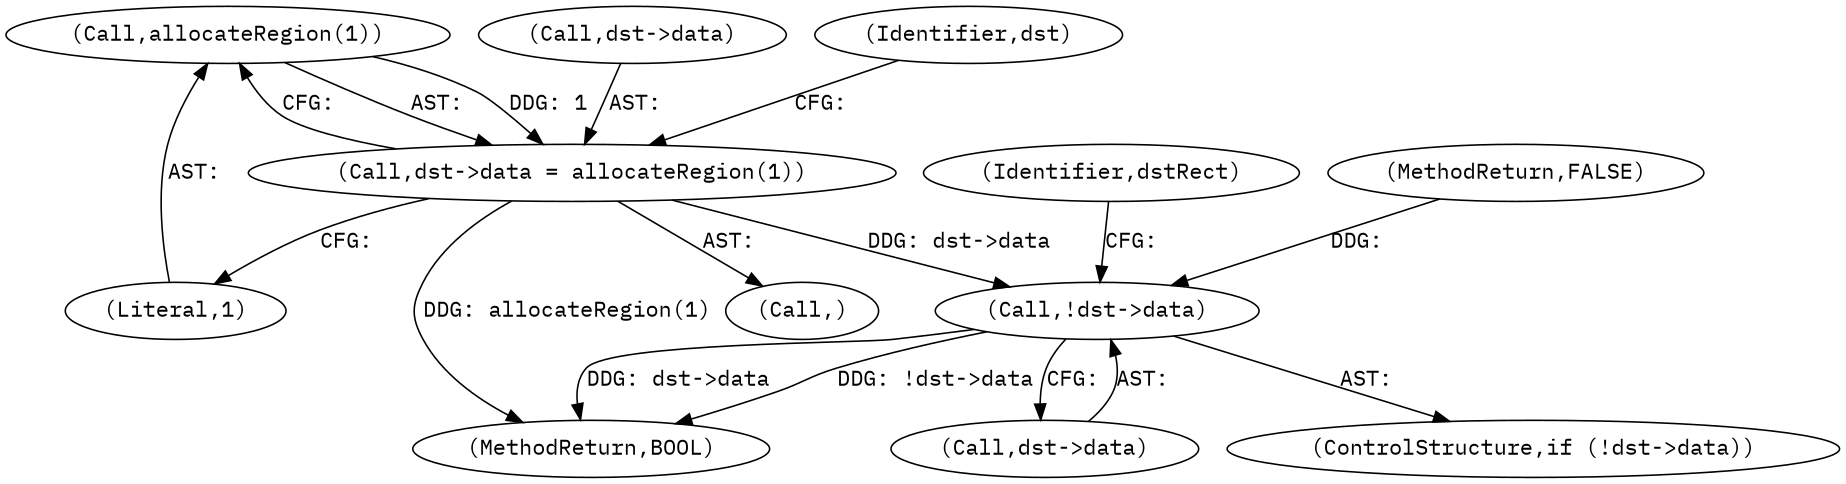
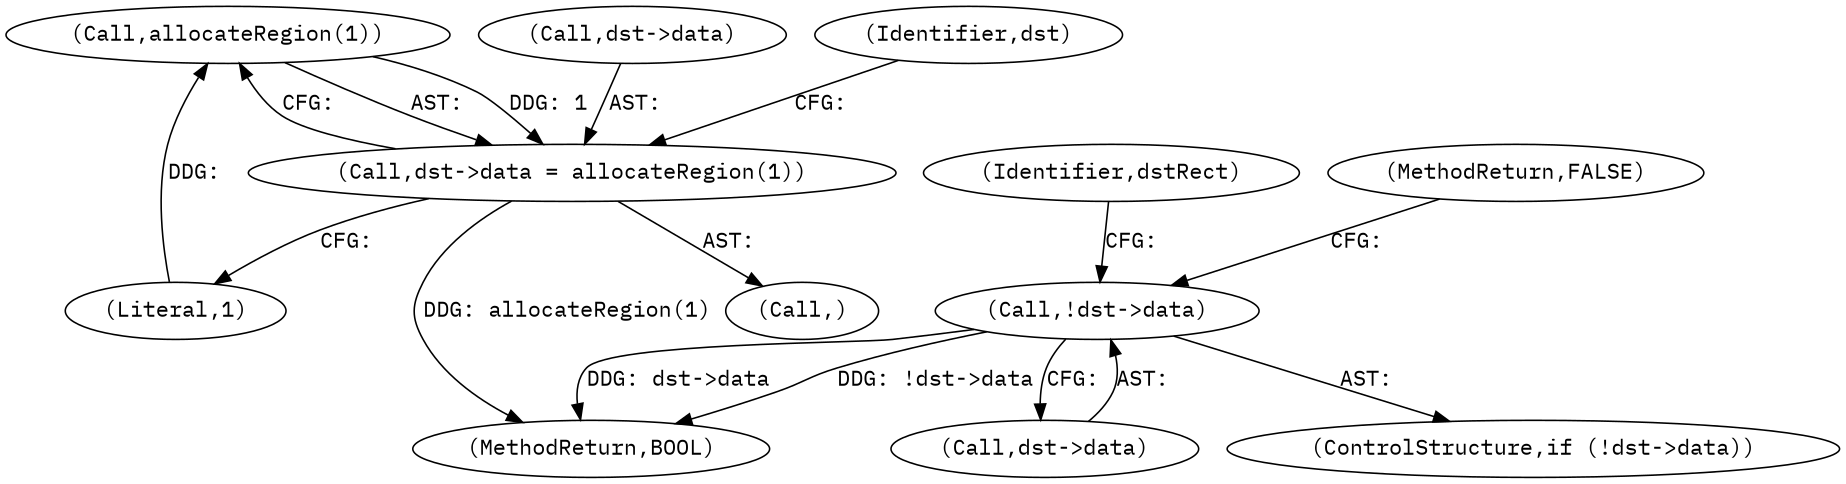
  digraph {
    fontname="IBM Plex Mono"
    node [fontname="IBM Plex Mono"]
    edge [fontname="IBM Plex Mono"]
    n1 [label="(Call,allocateRegion(1))"]
    n2 [label="(Call,dst->data = allocateRegion(1))"]
    n3 [label="(Literal,1)"]
    n4 [label="(Call,!dst->data)"]
    n5 [label="(Call,)"]
    n6 [label="(MethodReturn,BOOL)"]
    n7 [label="(Call,dst->data)"]
    n8 [label="(ControlStructure,if (!dst->data))"]
    n9 [label="(Identifier,dstRect)"]
    n10 [label="(Call,dst->data)"]
    n11 [label="(Identifier,dst)"]
    n12 [label="(MethodReturn,FALSE)"]
    n1 -> n2 [label="AST: "]
    n1 -> n2 [label="DDG: 1"]
    n2 -> n1 [label="CFG: "]
    n2 -> n3 [label="CFG: "]
-   n2 -> n4 [label="DDG: dst->data"]
    n2 -> n5 [label="AST: "]
    n2 -> n6 [label="DDG: allocateRegion(1)"]
-   n3 -> n1 [label="AST: "]
+   n3 -> n1 [label="DDG: "]
    n4 -> n6 [label="DDG: !dst->data"]
    n4 -> n6 [label="DDG: dst->data"]
    n4 -> n7 [label="CFG: "]
    n4 -> n8 [label="AST: "]
    n7 -> n4 [label="AST: "]
    n9 -> n4 [label="CFG: "]
    n10 -> n2 [label="AST: "]
    n11 -> n2 [label="CFG: "]
-   n12 -> n4 [label="DDG: "]
+   n12 -> n4 [label="CFG: "]
  }
